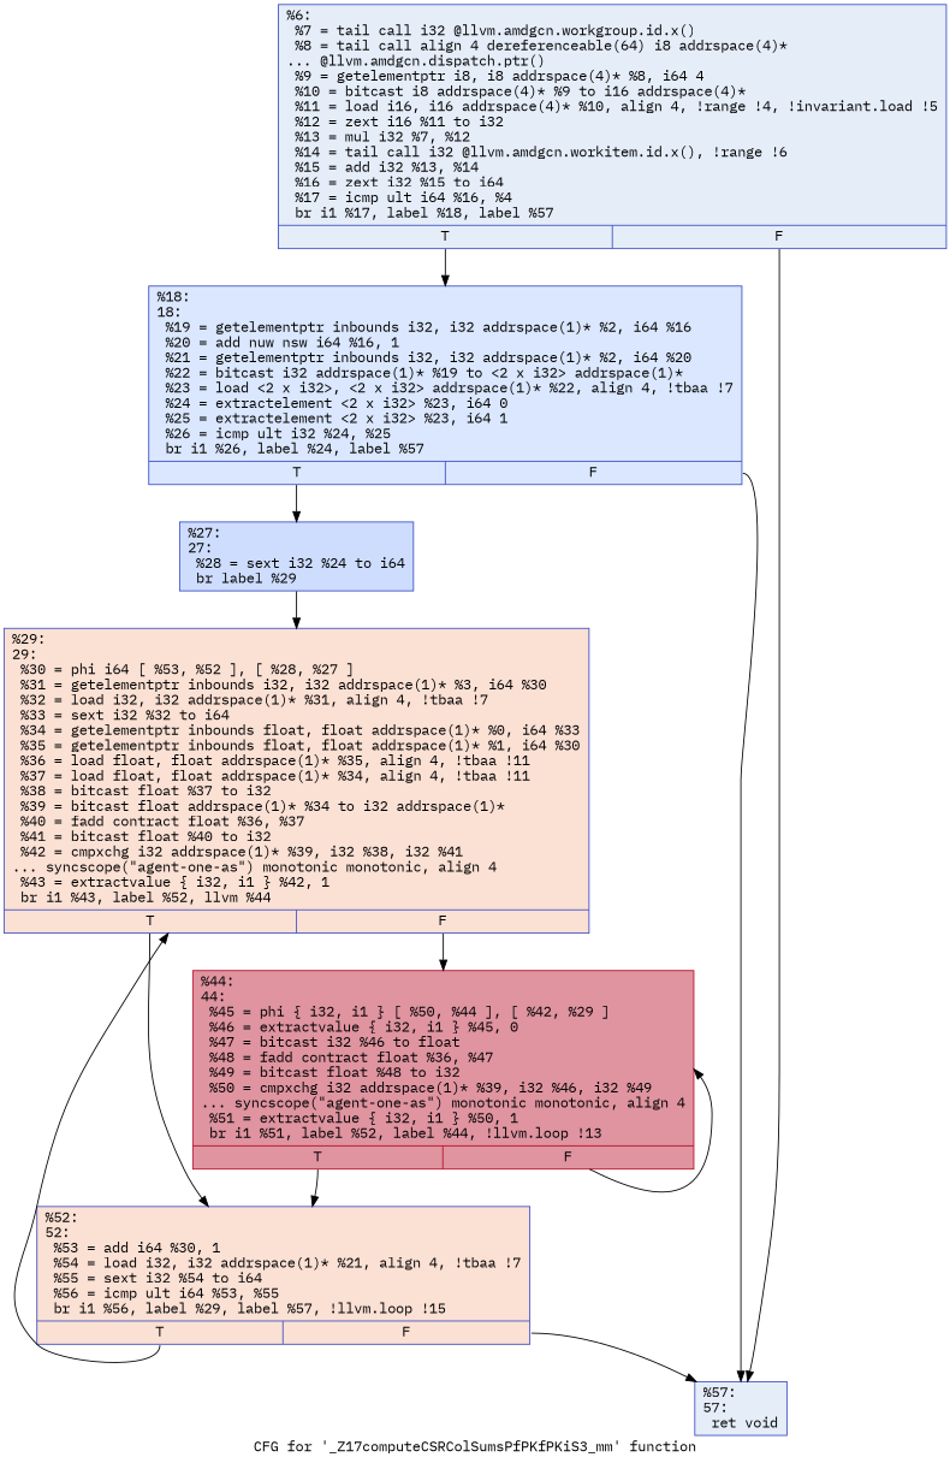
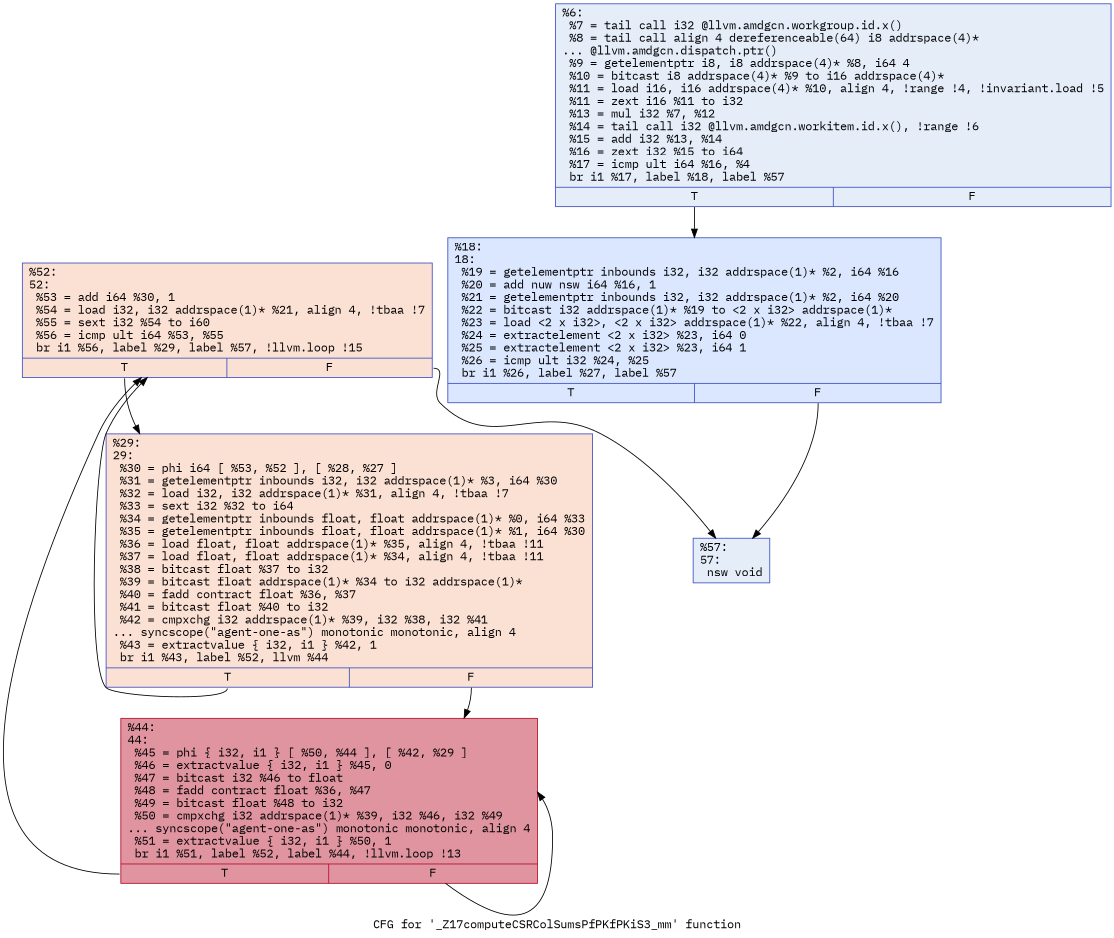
  digraph {
    fontname="IBM Plex Mono"
    label="CFG for '_Z17computeCSRColSumsPfPKfPKiS3_mm' function"
    node [color="#3d50c3ff" fillcolor="#c5d6f270" fontname="IBM Plex Mono" shape=record style=filled]
    edge [fontname="IBM Plex Mono" tailport=s0]
-   n1 [label="{%6:\l  %7 = tail call i32 @llvm.amdgcn.workgroup.id.x()\l  %8 = tail call align 4 dereferenceable(64) i8 addrspace(4)*\l... @llvm.amdgcn.dispatch.ptr()\l  %9 = getelementptr i8, i8 addrspace(4)* %8, i64 4\l  %10 = bitcast i8 addrspace(4)* %9 to i16 addrspace(4)*\l  %11 = load i16, i16 addrspace(4)* %10, align 4, !range !4, !invariant.load !5\l  %12 = zext i16 %11 to i32\l  %13 = mul i32 %7, %12\l  %14 = tail call i32 @llvm.amdgcn.workitem.id.x(), !range !6\l  %15 = add i32 %13, %14\l  %16 = zext i32 %15 to i64\l  %17 = icmp ult i64 %16, %4\l  br i1 %17, label %18, label %57\l|{<s0>T|<s1>F}}"]
-   n2 [fillcolor="#abc8fd70" label="{%18:\l18:                                               \l  %19 = getelementptr inbounds i32, i32 addrspace(1)* %2, i64 %16\l  %20 = add nuw nsw i64 %16, 1\l  %21 = getelementptr inbounds i32, i32 addrspace(1)* %2, i64 %20\l  %22 = bitcast i32 addrspace(1)* %19 to \<2 x i32\> addrspace(1)*\l  %23 = load \<2 x i32\>, \<2 x i32\> addrspace(1)* %22, align 4, !tbaa !7\l  %24 = extractelement \<2 x i32\> %23, i64 0\l  %25 = extractelement \<2 x i32\> %23, i64 1\l  %26 = icmp ult i32 %24, %25\l  br i1 %26, label %24, label %57\l|{<s0>T|<s1>F}}"]
-   n3 [label="{%57:\l57:                                               \l  ret void\l}"]
-   n4 [fillcolor="#8fb1fe70" label="{%27:\l27:                                               \l  %28 = sext i32 %24 to i64\l  br label %29\l}"]
+   n1 [label="{%6:\l  %7 = tail call i32 @llvm.amdgcn.workgroup.id.x()\l  %8 = tail call align 4 dereferenceable(64) i8 addrspace(4)*\l... @llvm.amdgcn.dispatch.ptr()\l  %9 = getelementptr i8, i8 addrspace(4)* %8, i64 4\l  %10 = bitcast i8 addrspace(4)* %9 to i16 addrspace(4)*\l  %11 = load i16, i16 addrspace(4)* %10, align 4, !range !4, !invariant.load !5\l  %11 = zext i16 %11 to i32\l  %13 = mul i32 %7, %12\l  %14 = tail call i32 @llvm.amdgcn.workitem.id.x(), !range !6\l  %15 = add i32 %13, %14\l  %16 = zext i32 %15 to i64\l  %17 = icmp ult i64 %16, %4\l  br i1 %17, label %18, label %57\l|{<s0>T|<s1>F}}"]
+   n2 [fillcolor="#abc8fd70" label="{%18:\l18:                                               \l  %19 = getelementptr inbounds i32, i32 addrspace(1)* %2, i64 %16\l  %20 = add nuw nsw i64 %16, 1\l  %21 = getelementptr inbounds i32, i32 addrspace(1)* %2, i64 %20\l  %22 = bitcast i32 addrspace(1)* %19 to \<2 x i32\> addrspace(1)*\l  %23 = load \<2 x i32\>, \<2 x i32\> addrspace(1)* %22, align 4, !tbaa !7\l  %24 = extractelement \<2 x i32\> %23, i64 0\l  %25 = extractelement \<2 x i32\> %23, i64 1\l  %26 = icmp ult i32 %24, %25\l  br i1 %26, label %27, label %57\l|{<s0>T|<s1>F}}"]
+   n3 [label="{%57:\l57:                                               \l  nsw void\l}"]
    n5 [fillcolor="#f7b99e70" label="{%29:\l29:                                               \l  %30 = phi i64 [ %53, %52 ], [ %28, %27 ]\l  %31 = getelementptr inbounds i32, i32 addrspace(1)* %3, i64 %30\l  %32 = load i32, i32 addrspace(1)* %31, align 4, !tbaa !7\l  %33 = sext i32 %32 to i64\l  %34 = getelementptr inbounds float, float addrspace(1)* %0, i64 %33\l  %35 = getelementptr inbounds float, float addrspace(1)* %1, i64 %30\l  %36 = load float, float addrspace(1)* %35, align 4, !tbaa !11\l  %37 = load float, float addrspace(1)* %34, align 4, !tbaa !11\l  %38 = bitcast float %37 to i32\l  %39 = bitcast float addrspace(1)* %34 to i32 addrspace(1)*\l  %40 = fadd contract float %36, %37\l  %41 = bitcast float %40 to i32\l  %42 = cmpxchg i32 addrspace(1)* %39, i32 %38, i32 %41\l... syncscope(\"agent-one-as\") monotonic monotonic, align 4\l  %43 = extractvalue \{ i32, i1 \} %42, 1\l  br i1 %43, label %52, llvm %44\l|{<s0>T|<s1>F}}"]
-   n6 [fillcolor="#f7b99e70" label="{%52:\l52:                                               \l  %53 = add i64 %30, 1\l  %54 = load i32, i32 addrspace(1)* %21, align 4, !tbaa !7\l  %55 = sext i32 %54 to i64\l  %56 = icmp ult i64 %53, %55\l  br i1 %56, label %29, label %57, !llvm.loop !15\l|{<s0>T|<s1>F}}"]
+   n6 [fillcolor="#f7b99e70" label="{%52:\l52:                                               \l  %53 = add i64 %30, 1\l  %54 = load i32, i32 addrspace(1)* %21, align 4, !tbaa !7\l  %55 = sext i32 %54 to i60\l  %56 = icmp ult i64 %53, %55\l  br i1 %56, label %29, label %57, !llvm.loop !15\l|{<s0>T|<s1>F}}"]
    n7 [color="#b70d28ff" fillcolor="#b70d2870" label="{%44:\l44:                                               \l  %45 = phi \{ i32, i1 \} [ %50, %44 ], [ %42, %29 ]\l  %46 = extractvalue \{ i32, i1 \} %45, 0\l  %47 = bitcast i32 %46 to float\l  %48 = fadd contract float %36, %47\l  %49 = bitcast float %48 to i32\l  %50 = cmpxchg i32 addrspace(1)* %39, i32 %46, i32 %49\l... syncscope(\"agent-one-as\") monotonic monotonic, align 4\l  %51 = extractvalue \{ i32, i1 \} %50, 1\l  br i1 %51, label %52, label %44, !llvm.loop !13\l|{<s0>T|<s1>F}}"]
    n1 -> n2
-   n1 -> n3 [tailport=s1]
    n2 -> n3 [tailport=s1]
-   n2 -> n4
-   n4 -> n5
    n5 -> n6
    n5 -> n7 [tailport=s1]
    n6 -> n3 [tailport=s1]
    n6 -> n5
    n7 -> n6
    n7 -> n7 [tailport=s1]
  }
